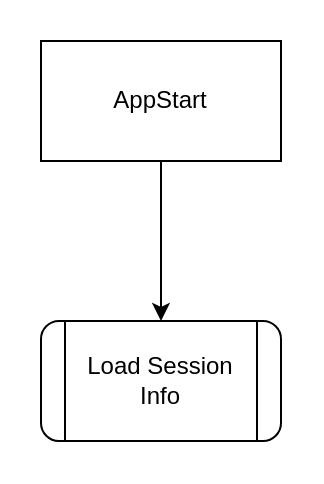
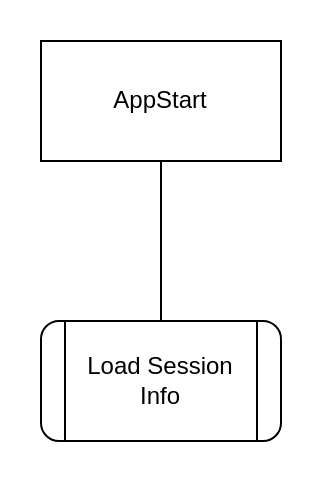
  <mxCell id="0" />
  <mxCell id="1" parent="0" />
- <mxCell id="2" value="" style="edgeStyle=orthogonalEdgeStyle;rounded=0;orthogonalLoop=1;jettySize=auto;html=1;" parent="1" source="3" target="4" edge="1"><mxGeometry relative="1" as="geometry" /></mxCell>
+ <mxCell id="2" value="" style="edgeStyle=orthogonalEdgeStyle;rounded=0;orthogonalLoop=1;jettySize=auto;html=1;endArrow=none;" parent="1" source="3" target="4" edge="1"><mxGeometry relative="1" as="geometry" /></mxCell>
  <mxCell id="3" value="AppStart" style="whiteSpace=wrap;html=1;rounded=0;" parent="1" vertex="1"><mxGeometry x="20" y="20" width="120" height="60" as="geometry" /></mxCell>
  <mxCell id="4" value="Load Session Info" style="shape=process;whiteSpace=wrap;html=1;backgroundOutline=1;rounded=1;" parent="1" vertex="1"><mxGeometry x="20" y="160" width="120" height="60" as="geometry" /></mxCell>
